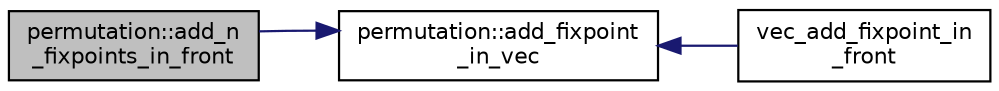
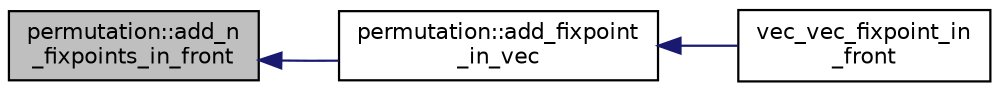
  digraph {
    rankdir=LR
    node [color=black fillcolor=white fontname=Helvetica fontsize=10 shape=record style=filled]
    edge [color=midnightblue dir=back fontname=Helvetica fontsize=10 labelfontname=Helvetica labelfontsize=10 style=solid]
    n1 [fillcolor=grey75 fontcolor=black height=0.2 label="permutation::add_n\l_fixpoints_in_front" width=0.4]
    n2 [height=0.2 label="permutation::add_fixpoint\l_in_vec" width=0.4]
-   n3 [height=0.2 label="vec_add_fixpoint_in\l_front" width=0.4]
-   n2 -> n1
+   n3 [height=0.2 label="vec_vec_fixpoint_in\l_front" width=0.4]
+   n1 -> n2
    n2 -> n3
  }
